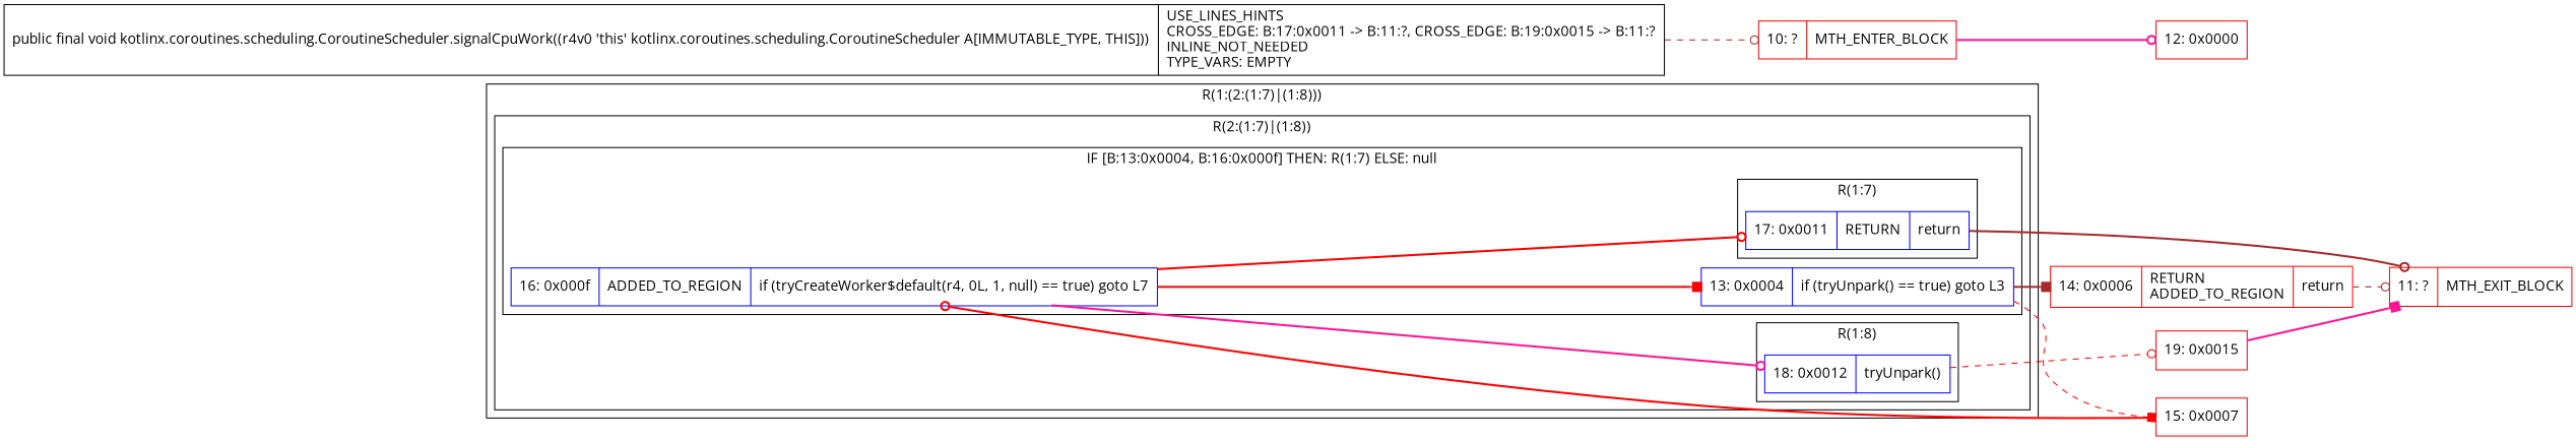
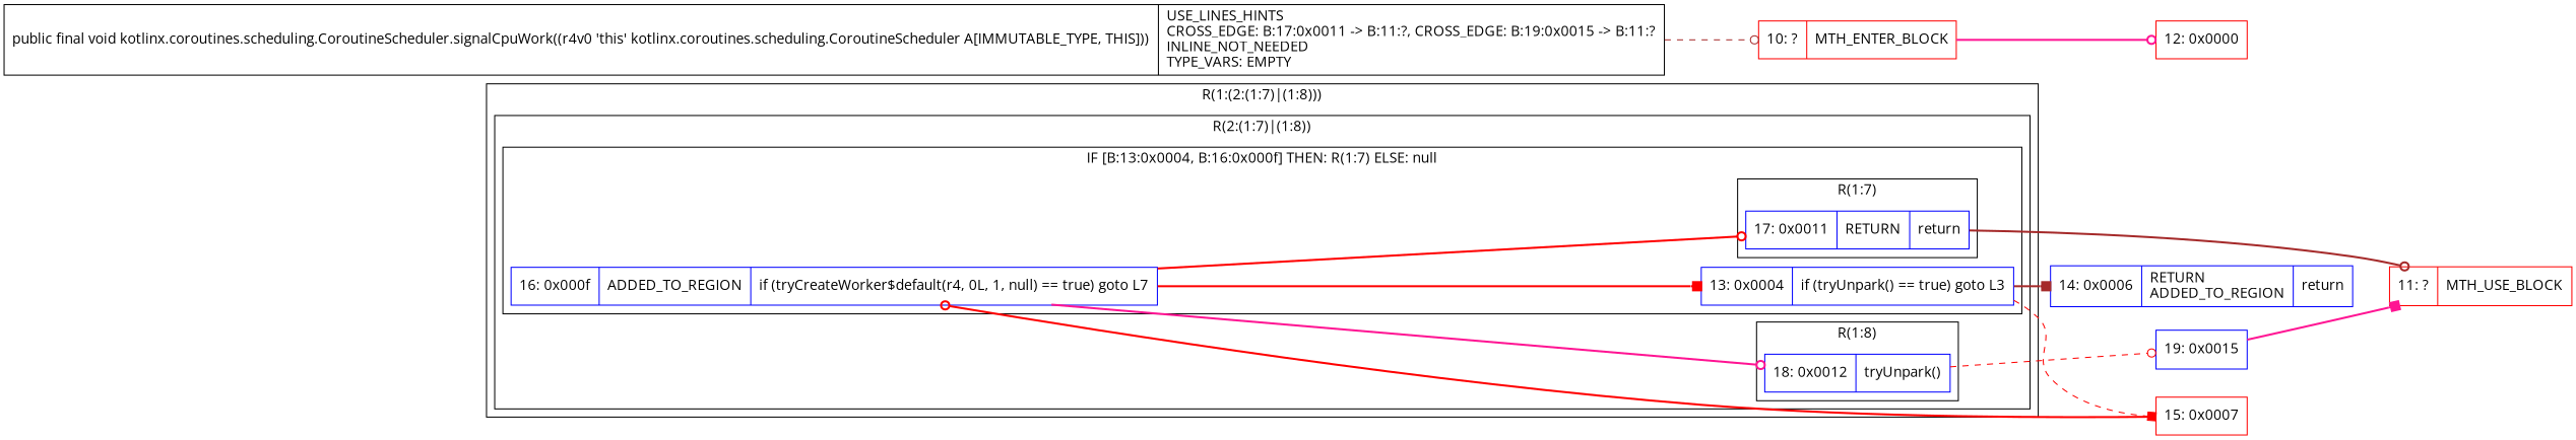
  digraph {
    fontname="Open Sans"
    rankdir=LR
    node [color=red fontname="Open Sans" shape=record]
    edge [arrowhead=odot color=red fontname="Open Sans" style=bold]
    n1 [color=blue label="{17\:\ 0x0011|RETURN\l|return\l}"]
    n2 [color=blue label="{13\:\ 0x0004|if (tryUnpark() == true) goto L3\l}"]
    n3 [color=blue label="{16\:\ 0x000f|ADDED_TO_REGION\l|if (tryCreateWorker$default(r4, 0L, 1, null) == true) goto L7\l}"]
    n4 [color=blue label="{18\:\ 0x0012|tryUnpark()\l}"]
-   n5 [label="{11\:\ ?|MTH_EXIT_BLOCK\l}"]
-   n6 [label="{14\:\ 0x0006|RETURN\lADDED_TO_REGION\l|return\l}"]
+   n5 [label="{11\:\ ?|MTH_USE_BLOCK\l}"]
+   n6 [color=blue label="{14\:\ 0x0006|RETURN\lADDED_TO_REGION\l|return\l}"]
    n7 [label="{15\:\ 0x0007}"]
-   n8 [label="{19\:\ 0x0015}"]
+   n8 [color=blue label="{19\:\ 0x0015}"]
    n9 [label="{10\:\ ?|MTH_ENTER_BLOCK\l}"]
    n10 [label="{12\:\ 0x0000}"]
    n11 [label="{public final void kotlinx.coroutines.scheduling.CoroutineScheduler.signalCpuWork((r4v0 'this' kotlinx.coroutines.scheduling.CoroutineScheduler A[IMMUTABLE_TYPE, THIS]))  | USE_LINES_HINTS\lCROSS_EDGE: B:17:0x0011 \-\> B:11:?, CROSS_EDGE: B:19:0x0015 \-\> B:11:?\lINLINE_NOT_NEEDED\lTYPE_VARS: EMPTY\l}" color=""]
    subgraph cluster_1 {
      label="R(1:(2:(1:7)|(1:8)))"
      subgraph cluster_2 {
        label="R(2:(1:7)|(1:8))"
        subgraph cluster_3 {
          label="IF [B:13:0x0004, B:16:0x000f] THEN: R(1:7) ELSE: null"
          n2
          n3
          subgraph cluster_4 {
            label="R(1:7)"
            n1
          }
        }
        subgraph cluster_5 {
          label="R(1:8)"
          n4
        }
      }
    }
    n1 -> n5 [color=brown]
    n2 -> n6 [arrowhead=box color=brown]
    n2 -> n7 [arrowhead=box style=dashed]
    n3 -> n1
    n3 -> n2 [arrowhead=box]
    n3 -> n4 [color=deeppink]
    n4 -> n8 [style=dashed]
-   n6 -> n5 [color=brown style=dashed]
    n7 -> n3
    n8 -> n5 [arrowhead=box color=deeppink]
    n9 -> n10 [color=deeppink]
    n11 -> n9 [color=brown style=dashed]
  }
